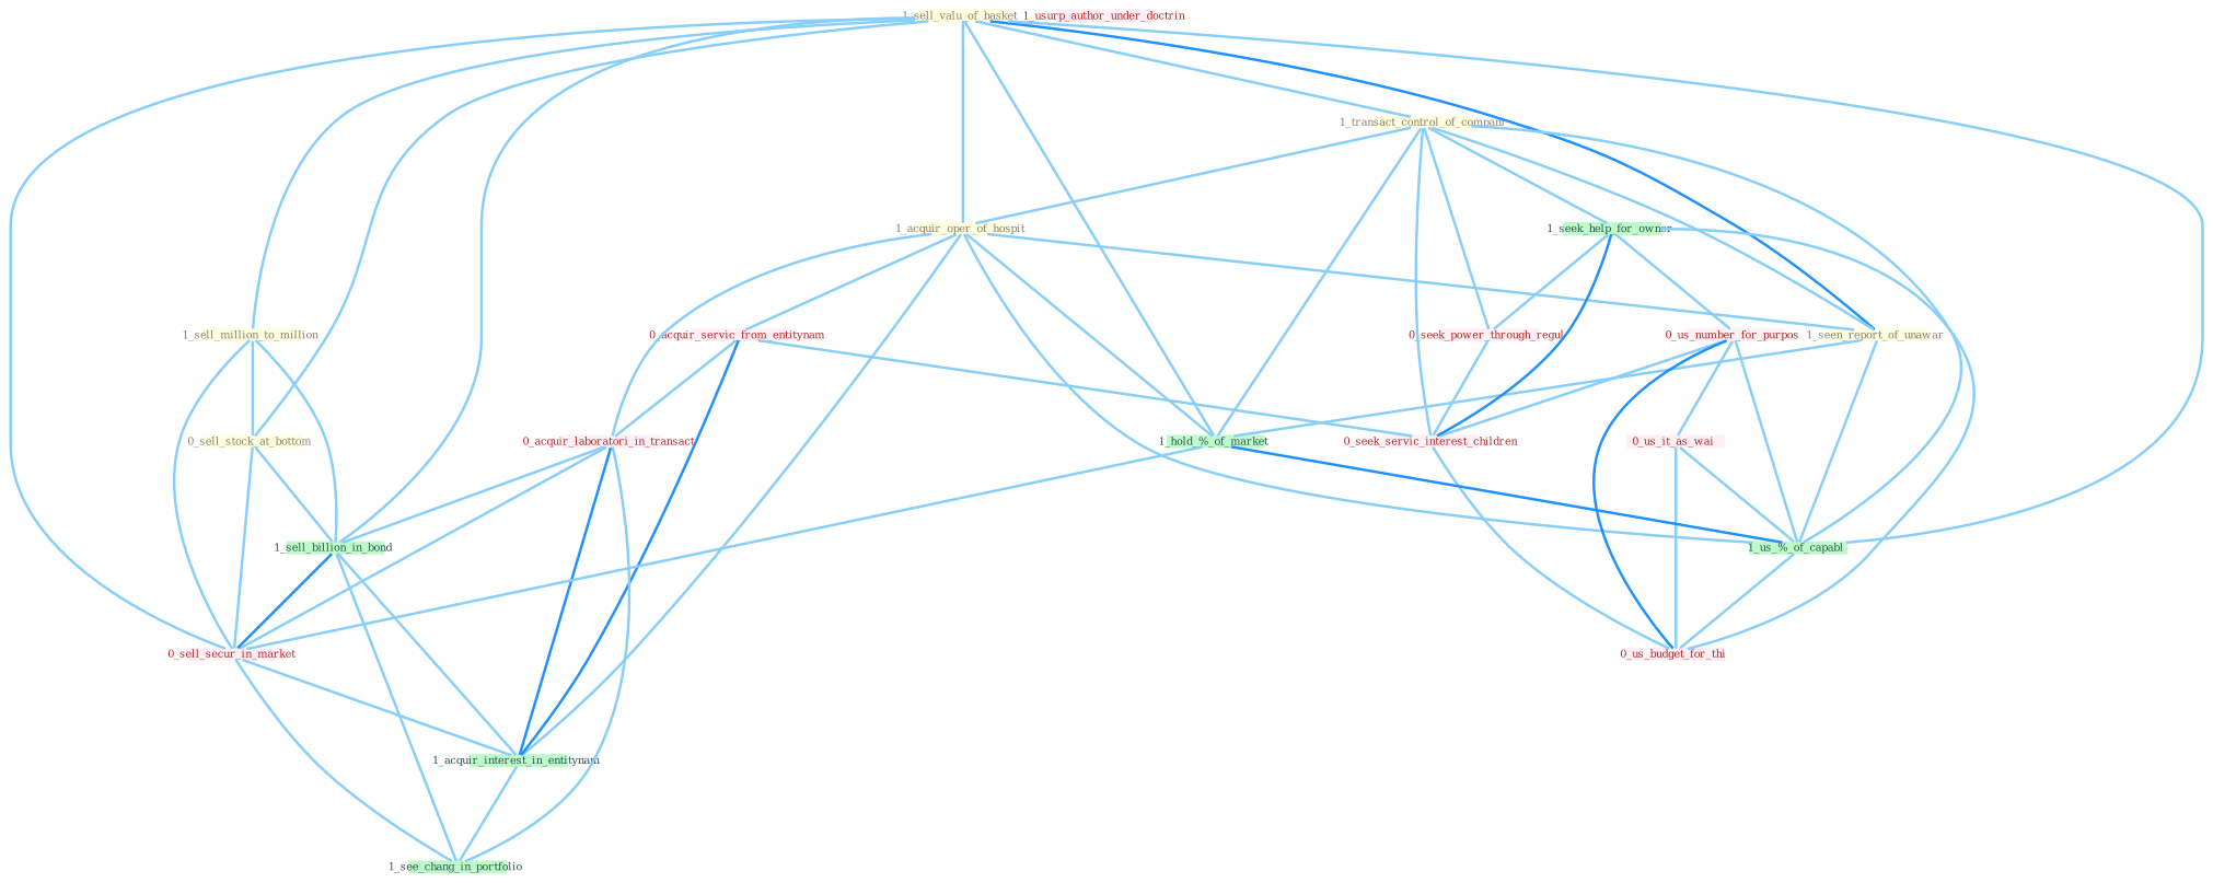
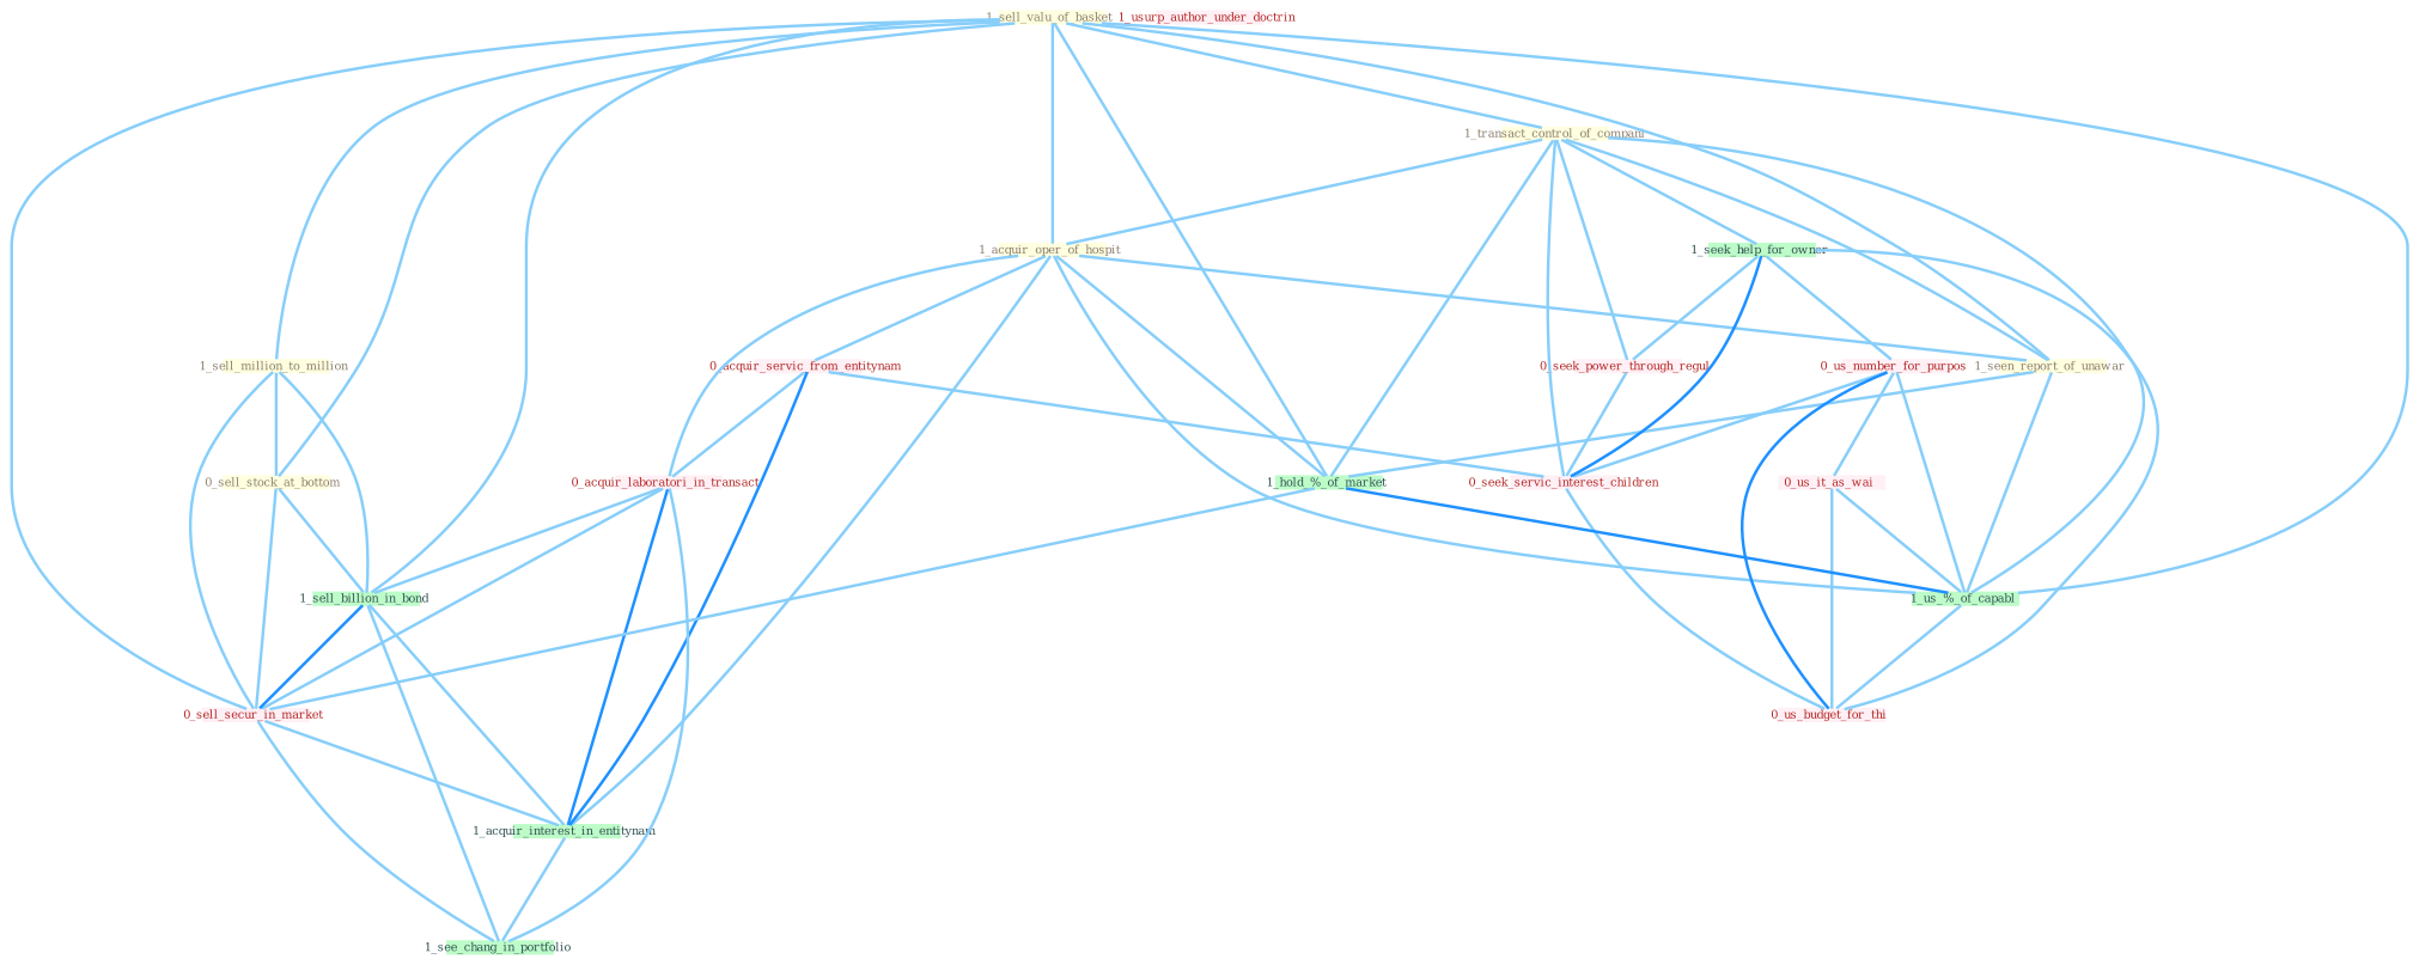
  graph {
    node [color="#fff0f5" fixedsize=true fontcolor="#b22222" fontsize=4 shape=polygon style=filled]
    edge [color="#87cefa" w=1]
    "1_sell_valu_of_basket " [color="#ffffe0" fontcolor="#8b7d6b" height=.06 width=.5]
    n2 [color="#ffffe0" fontcolor="#8b7d6b" height=.06 label="1_transact_control_of_compani" width=.5]
    "1_acquir_oper_of_hospit " [color="#ffffe0" fontcolor="#8b7d6b" height=.06 width=.5]
    "1_sell_million_to_million " [color="#ffffe0" fontcolor="#8b7d6b" height=.06 width=.5]
    "0_sell_stock_at_bottom " [color="#ffffe0" fontcolor="#8b7d6b" height=.06 width=.5]
    "1_seen_report_of_unawar " [color="#ffffe0" fontcolor="#8b7d6b" height=.06 width=.5]
    "0_acquir_servic_from_entitynam " [height=.06 width=.5]
    "0_seek_power_through_regul " [height=.06 width=.5]
    "0_us_number_for_purpos " [height=.06 width=.5]
    "0_acquir_laboratori_in_transact " [height=.06 width=.5]
    "0_us_it_as_wai " [height=.06 width=.5]
    "1_usurp_author_under_doctrin " [height=.06 width=.5]
    "0_sell_secur_in_market " [height=.06 width=.5]
    n14 [height=.06 label="0_seek_servic_interest_children" width=.5]
    "0_us_budget_for_thi " [height=.06 width=.5]
    "1_hold_%_of_market " [color="#BDFCC9" fontcolor="#2f4f4f" height=.06 width=.5]
    "1_sell_billion_in_bond " [color="#BDFCC9" fontcolor="#2f4f4f" height=.06 width=.5]
    "1_us_%_of_capabl " [color="#BDFCC9" fontcolor="#2f4f4f" height=.06 width=.5]
    "1_seek_help_for_owner " [color="#BDFCC9" fontcolor="#2f4f4f" height=.06 width=.5]
    "1_acquir_interest_in_entitynam " [color="#BDFCC9" fontcolor="#2f4f4f" height=.06 width=.5]
    "1_see_chang_in_portfolio " [color="#BDFCC9" fontcolor="#2f4f4f" height=.06 width=.5]
    subgraph sub_1 {
      "1_sell_valu_of_basket "
      n2
      "1_acquir_oper_of_hospit "
      "1_sell_million_to_million "
      "0_sell_stock_at_bottom "
      "1_seen_report_of_unawar "
    }
    subgraph sub_2 {
      "0_acquir_servic_from_entitynam "
      "0_seek_power_through_regul "
      "0_us_number_for_purpos "
      "0_acquir_laboratori_in_transact "
      "0_us_it_as_wai "
      "1_usurp_author_under_doctrin "
      "0_sell_secur_in_market "
      n14
      "0_us_budget_for_thi "
    }
    "1_sell_valu_of_basket " -- n2
    "1_sell_valu_of_basket " -- "1_acquir_oper_of_hospit "
    "1_sell_valu_of_basket " -- "1_sell_million_to_million "
    "1_sell_valu_of_basket " -- "0_sell_stock_at_bottom "
-   "1_sell_valu_of_basket " -- "1_seen_report_of_unawar " [color="#1e90ff"]
+   "1_sell_valu_of_basket " -- "1_seen_report_of_unawar "
    "1_sell_valu_of_basket " -- "0_sell_secur_in_market "
    "1_sell_valu_of_basket " -- "1_hold_%_of_market "
    "1_sell_valu_of_basket " -- "1_sell_billion_in_bond "
    "1_sell_valu_of_basket " -- "1_us_%_of_capabl "
    n2 -- "1_acquir_oper_of_hospit "
    n2 -- "1_seen_report_of_unawar "
    n2 -- "0_seek_power_through_regul "
    n2 -- n14
    n2 -- "1_hold_%_of_market "
    n2 -- "1_us_%_of_capabl "
    n2 -- "1_seek_help_for_owner "
    "1_acquir_oper_of_hospit " -- "1_seen_report_of_unawar "
    "1_acquir_oper_of_hospit " -- "0_acquir_servic_from_entitynam "
    "1_acquir_oper_of_hospit " -- "0_acquir_laboratori_in_transact "
    "1_acquir_oper_of_hospit " -- "1_hold_%_of_market "
    "1_acquir_oper_of_hospit " -- "1_us_%_of_capabl "
    "1_acquir_oper_of_hospit " -- "1_acquir_interest_in_entitynam "
    "1_sell_million_to_million " -- "0_sell_stock_at_bottom "
    "1_sell_million_to_million " -- "0_sell_secur_in_market "
    "1_sell_million_to_million " -- "1_sell_billion_in_bond "
    "0_sell_stock_at_bottom " -- "0_sell_secur_in_market "
    "0_sell_stock_at_bottom " -- "1_sell_billion_in_bond "
    "1_seen_report_of_unawar " -- "1_hold_%_of_market "
    "1_seen_report_of_unawar " -- "1_us_%_of_capabl "
    "0_acquir_servic_from_entitynam " -- "0_acquir_laboratori_in_transact "
    "0_acquir_servic_from_entitynam " -- n14
    "0_acquir_servic_from_entitynam " -- "1_acquir_interest_in_entitynam " [color="#1e90ff" w=2]
    "0_seek_power_through_regul " -- n14
    "0_us_number_for_purpos " -- "0_us_it_as_wai "
    "0_us_number_for_purpos " -- n14
    "0_us_number_for_purpos " -- "0_us_budget_for_thi " [color="#1e90ff" w=2]
    "0_us_number_for_purpos " -- "1_us_%_of_capabl "
    "0_acquir_laboratori_in_transact " -- "0_sell_secur_in_market "
    "0_acquir_laboratori_in_transact " -- "1_sell_billion_in_bond "
    "0_acquir_laboratori_in_transact " -- "1_acquir_interest_in_entitynam " [color="#1e90ff" w=2]
    "0_acquir_laboratori_in_transact " -- "1_see_chang_in_portfolio "
    "0_us_it_as_wai " -- "0_us_budget_for_thi "
    "0_us_it_as_wai " -- "1_us_%_of_capabl "
    "0_sell_secur_in_market " -- "1_acquir_interest_in_entitynam "
    "0_sell_secur_in_market " -- "1_see_chang_in_portfolio "
    n14 -- "0_us_budget_for_thi "
    "1_hold_%_of_market " -- "0_sell_secur_in_market "
    "1_hold_%_of_market " -- "1_us_%_of_capabl " [color="#1e90ff" w=2]
    "1_sell_billion_in_bond " -- "0_sell_secur_in_market " [color="#1e90ff" w=2]
    "1_sell_billion_in_bond " -- "1_acquir_interest_in_entitynam "
    "1_sell_billion_in_bond " -- "1_see_chang_in_portfolio "
    "1_us_%_of_capabl " -- "0_us_budget_for_thi "
    "1_seek_help_for_owner " -- "0_seek_power_through_regul "
    "1_seek_help_for_owner " -- "0_us_number_for_purpos "
    "1_seek_help_for_owner " -- n14 [color="#1e90ff" w=2]
    "1_seek_help_for_owner " -- "0_us_budget_for_thi "
    "1_acquir_interest_in_entitynam " -- "1_see_chang_in_portfolio "
  }
